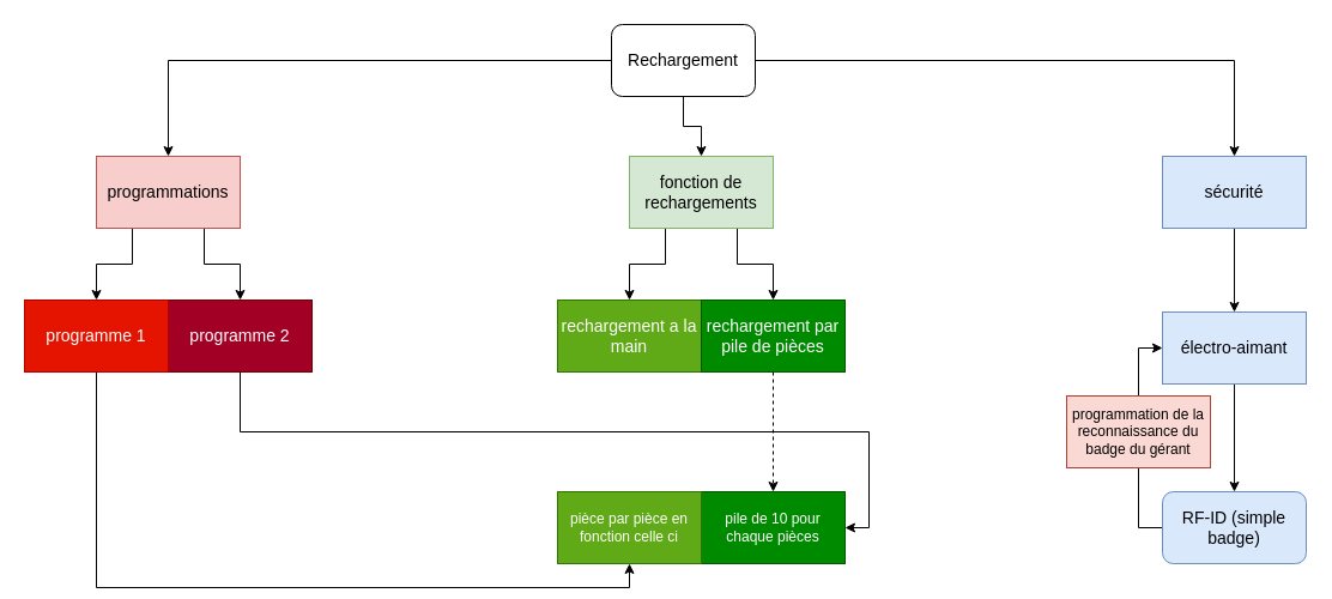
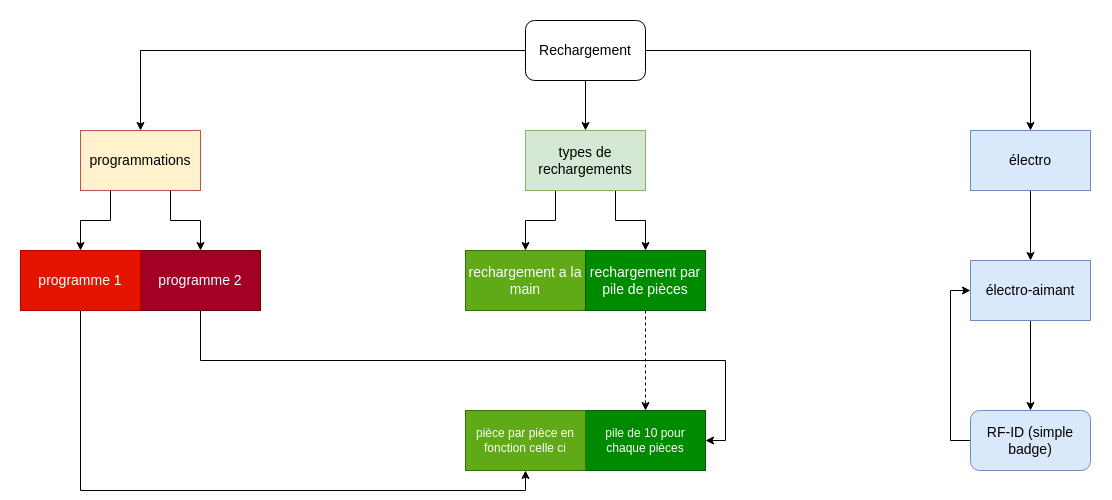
  <mxCell id="0" />
  <mxCell id="1" parent="0" />
  <mxCell id="2" style="edgeStyle=orthogonalEdgeStyle;rounded=0;orthogonalLoop=1;jettySize=auto;html=1;exitX=0.5;exitY=1;exitDx=0;exitDy=0;fontSize=14;" parent="1" source="5" target="11" edge="1"><mxGeometry relative="1" as="geometry" /></mxCell>
  <mxCell id="3" style="edgeStyle=orthogonalEdgeStyle;rounded=0;orthogonalLoop=1;jettySize=auto;html=1;exitX=0;exitY=0.5;exitDx=0;exitDy=0;fontSize=14;" parent="1" source="5" target="8" edge="1"><mxGeometry relative="1" as="geometry" /></mxCell>
  <mxCell id="4" style="edgeStyle=orthogonalEdgeStyle;rounded=0;orthogonalLoop=1;jettySize=auto;html=1;exitX=1;exitY=0.5;exitDx=0;exitDy=0;entryX=0.5;entryY=0;entryDx=0;entryDy=0;fontSize=14;" parent="1" source="5" target="13" edge="1"><mxGeometry relative="1" as="geometry" /></mxCell>
- <mxCell id="5" value="&lt;font style=&quot;vertical-align: inherit&quot;&gt;&lt;font style=&quot;vertical-align: inherit ; font-size: 14px&quot;&gt;Rechargement&lt;/font&gt;&lt;/font&gt;" style="rounded=1;whiteSpace=wrap;html=1;" parent="1" vertex="1"><mxGeometry x="510" y="20" width="120" height="60" as="geometry" /></mxCell>
+ <mxCell id="5" value="&lt;font style=&quot;vertical-align: inherit&quot;&gt;&lt;font style=&quot;vertical-align: inherit ; font-size: 14px&quot;&gt;Rechargement&lt;/font&gt;&lt;/font&gt;" style="rounded=1;whiteSpace=wrap;html=1;" parent="1" vertex="1"><mxGeometry x="525" y="20" width="120" height="60" as="geometry" /></mxCell>
  <mxCell id="6" style="edgeStyle=orthogonalEdgeStyle;rounded=0;orthogonalLoop=1;jettySize=auto;html=1;exitX=0.25;exitY=1;exitDx=0;exitDy=0;entryX=0.5;entryY=0;entryDx=0;entryDy=0;fontSize=14;" parent="1" source="8" target="17" edge="1"><mxGeometry relative="1" as="geometry" /></mxCell>
  <mxCell id="7" style="edgeStyle=orthogonalEdgeStyle;rounded=0;orthogonalLoop=1;jettySize=auto;html=1;exitX=0.75;exitY=1;exitDx=0;exitDy=0;fontSize=14;" parent="1" source="8" target="15" edge="1"><mxGeometry relative="1" as="geometry" /></mxCell>
- <mxCell id="8" value="&lt;font style=&quot;vertical-align: inherit&quot;&gt;&lt;font style=&quot;vertical-align: inherit&quot;&gt;programmations&lt;/font&gt;&lt;/font&gt;" style="rounded=0;whiteSpace=wrap;html=1;fontSize=14;fillColor=#f8cecc;strokeColor=#b85450;" parent="1" vertex="1"><mxGeometry x="80" y="130" width="120" height="60" as="geometry" /></mxCell>
+ <mxCell id="8" value="&lt;font style=&quot;vertical-align: inherit&quot;&gt;&lt;font style=&quot;vertical-align: inherit&quot;&gt;programmations&lt;/font&gt;&lt;/font&gt;" style="rounded=0;whiteSpace=wrap;html=1;fontSize=14;fillColor=#fff2cc;strokeColor=#b85450;" parent="1" vertex="1"><mxGeometry x="80" y="130" width="120" height="60" as="geometry" /></mxCell>
  <mxCell id="9" style="edgeStyle=orthogonalEdgeStyle;rounded=0;orthogonalLoop=1;jettySize=auto;html=1;exitX=0.25;exitY=1;exitDx=0;exitDy=0;entryX=0.5;entryY=0;entryDx=0;entryDy=0;fontSize=14;" parent="1" source="11" target="18" edge="1"><mxGeometry relative="1" as="geometry" /></mxCell>
  <mxCell id="10" style="edgeStyle=orthogonalEdgeStyle;rounded=0;orthogonalLoop=1;jettySize=auto;html=1;exitX=0.75;exitY=1;exitDx=0;exitDy=0;fontSize=14;" parent="1" source="11" target="20" edge="1"><mxGeometry relative="1" as="geometry" /></mxCell>
- <mxCell id="11" value="&lt;font style=&quot;vertical-align: inherit&quot;&gt;&lt;font style=&quot;vertical-align: inherit&quot;&gt;fonction de rechargements&lt;/font&gt;&lt;/font&gt;" style="rounded=0;whiteSpace=wrap;html=1;fontSize=14;fillColor=#d5e8d4;strokeColor=#82b366;" parent="1" vertex="1"><mxGeometry x="525" y="130" width="120" height="60" as="geometry" /></mxCell>
+ <mxCell id="11" value="&lt;font style=&quot;vertical-align: inherit&quot;&gt;&lt;font style=&quot;vertical-align: inherit&quot;&gt;types de rechargements&lt;/font&gt;&lt;/font&gt;" style="rounded=0;whiteSpace=wrap;html=1;fontSize=14;fillColor=#d5e8d4;strokeColor=#82b366;" parent="1" vertex="1"><mxGeometry x="525" y="130" width="120" height="60" as="geometry" /></mxCell>
  <mxCell id="12" style="edgeStyle=orthogonalEdgeStyle;rounded=0;orthogonalLoop=1;jettySize=auto;html=1;exitX=0.5;exitY=1;exitDx=0;exitDy=0;entryX=0.5;entryY=0;entryDx=0;entryDy=0;fontSize=14;" parent="1" source="13" target="22" edge="1"><mxGeometry relative="1" as="geometry" /></mxCell>
- <mxCell id="13" value="&lt;font style=&quot;vertical-align: inherit&quot;&gt;&lt;font style=&quot;vertical-align: inherit&quot;&gt;&lt;font style=&quot;vertical-align: inherit&quot;&gt;&lt;font style=&quot;vertical-align: inherit&quot;&gt;sécurité&lt;/font&gt;&lt;/font&gt;&lt;/font&gt;&lt;/font&gt;" style="rounded=0;whiteSpace=wrap;html=1;fontSize=14;fillColor=#dae8fc;strokeColor=#6c8ebf;" parent="1" vertex="1"><mxGeometry x="970" y="130" width="120" height="60" as="geometry" /></mxCell>
+ <mxCell id="13" value="&lt;font style=&quot;vertical-align: inherit&quot;&gt;&lt;font style=&quot;vertical-align: inherit&quot;&gt;&lt;font style=&quot;vertical-align: inherit&quot;&gt;&lt;font style=&quot;vertical-align: inherit&quot;&gt;électro&lt;/font&gt;&lt;/font&gt;&lt;/font&gt;&lt;/font&gt;" style="rounded=0;whiteSpace=wrap;html=1;fontSize=14;fillColor=#dae8fc;strokeColor=#6c8ebf;" parent="1" vertex="1"><mxGeometry x="970" y="130" width="120" height="60" as="geometry" /></mxCell>
  <mxCell id="14" style="edgeStyle=orthogonalEdgeStyle;rounded=0;orthogonalLoop=1;jettySize=auto;html=1;exitX=0.5;exitY=1;exitDx=0;exitDy=0;entryX=1;entryY=0.5;entryDx=0;entryDy=0;" parent="1" source="15" target="25" edge="1"><mxGeometry relative="1" as="geometry" /></mxCell>
  <mxCell id="15" value="programme 2" style="rounded=0;whiteSpace=wrap;html=1;fontSize=14;fillColor=#a20025;fontColor=#ffffff;strokeColor=#6F0000;" parent="1" vertex="1"><mxGeometry x="140" y="250" width="120" height="60" as="geometry" /></mxCell>
  <mxCell id="16" style="edgeStyle=orthogonalEdgeStyle;rounded=0;orthogonalLoop=1;jettySize=auto;html=1;exitX=0.5;exitY=1;exitDx=0;exitDy=0;entryX=0.5;entryY=1;entryDx=0;entryDy=0;" parent="1" source="17" target="26" edge="1"><mxGeometry relative="1" as="geometry" /></mxCell>
  <mxCell id="17" value="programme 1" style="rounded=0;whiteSpace=wrap;html=1;fontSize=14;fillColor=#e51400;fontColor=#ffffff;strokeColor=#B20000;" parent="1" vertex="1"><mxGeometry x="20" y="250" width="120" height="60" as="geometry" /></mxCell>
  <mxCell id="18" value="rechargement a la main" style="rounded=0;whiteSpace=wrap;html=1;fontSize=14;fillColor=#60a917;fontColor=#ffffff;strokeColor=#2D7600;" parent="1" vertex="1"><mxGeometry x="465" y="250" width="120" height="60" as="geometry" /></mxCell>
  <mxCell id="19" style="edgeStyle=orthogonalEdgeStyle;rounded=0;orthogonalLoop=1;jettySize=auto;html=1;exitX=0.5;exitY=1;exitDx=0;exitDy=0;dashed=1;" parent="1" source="20" target="25" edge="1"><mxGeometry relative="1" as="geometry" /></mxCell>
  <mxCell id="20" value="rechargement par pile de pièces" style="rounded=0;whiteSpace=wrap;html=1;fontSize=14;fillColor=#008A00;fontColor=#ffffff;strokeColor=#005700;" parent="1" vertex="1"><mxGeometry x="585" y="250" width="120" height="60" as="geometry" /></mxCell>
  <mxCell id="21" style="edgeStyle=orthogonalEdgeStyle;rounded=0;orthogonalLoop=1;jettySize=auto;html=1;exitX=0.5;exitY=1;exitDx=0;exitDy=0;entryX=0.5;entryY=0;entryDx=0;entryDy=0;fontSize=14;" parent="1" source="22" target="24" edge="1"><mxGeometry relative="1" as="geometry" /></mxCell>
  <mxCell id="22" value="électro-aimant" style="rounded=0;whiteSpace=wrap;html=1;fontSize=14;fillColor=#dae8fc;strokeColor=#6c8ebf;" parent="1" vertex="1"><mxGeometry x="970" y="260" width="120" height="60" as="geometry" /></mxCell>
  <mxCell id="23" style="edgeStyle=orthogonalEdgeStyle;rounded=0;orthogonalLoop=1;jettySize=auto;html=1;exitX=0;exitY=0.5;exitDx=0;exitDy=0;entryX=0;entryY=0.5;entryDx=0;entryDy=0;" parent="1" source="24" target="22" edge="1"><mxGeometry relative="1" as="geometry" /></mxCell>
  <mxCell id="24" value="RF-ID (simple badge)" style="whiteSpace=wrap;html=1;fontSize=14;fillColor=#dae8fc;strokeColor=#6c8ebf;rounded=1;" parent="1" vertex="1"><mxGeometry x="970" y="410" width="120" height="60" as="geometry" /></mxCell>
  <mxCell id="25" value="pile de 10 pour chaque pièces" style="rounded=0;whiteSpace=wrap;html=1;fillColor=#008a00;fontColor=#ffffff;strokeColor=#005700;" parent="1" vertex="1"><mxGeometry x="585" y="410" width="120" height="60" as="geometry" /></mxCell>
  <mxCell id="26" value="pièce par pièce en fonction celle ci" style="rounded=0;whiteSpace=wrap;html=1;fillColor=#60a917;fontColor=#ffffff;strokeColor=#2D7600;" parent="1" vertex="1"><mxGeometry x="465" y="410" width="120" height="60" as="geometry" /></mxCell>
- <mxCell id="27" value="programmation de la reconnaissance du badge du gérant" style="rounded=0;whiteSpace=wrap;html=1;fillColor=#fad9d5;strokeColor=#ae4132;" parent="1" vertex="1"><mxGeometry x="890" y="330" width="120" height="60" as="geometry" /></mxCell>
